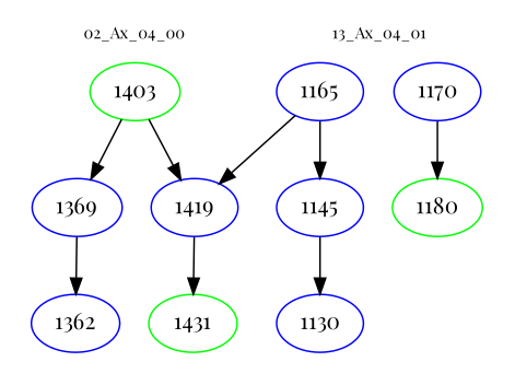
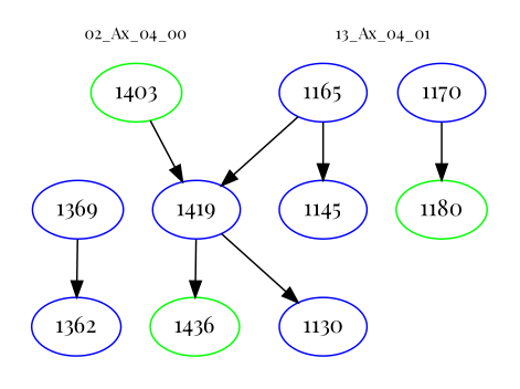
  digraph {
    fontname="Playfair Display"
    node [color=blue fontname="Playfair Display"]
    edge [color=black fontname="Playfair Display"]
    n1 [color=green label=1403]
    n2 [label=1369]
    n3 [label=1419]
    n4 [label=1362]
-   n5 [color=green label=1431]
+   n5 [color=green label=1436]
    n6 [label=1165]
    n7 [label=1145]
    n8 [label=1170]
    n9 [label=1130]
    n10 [color=green label=1180]
    subgraph cluster_1 {
      color=white
      fontsize=10
      label="02_Ax_04_00"
      n1
      n2
      n3
      n4
      n5
    }
    subgraph cluster_2 {
      color=white
      fontsize=10
      label="13_Ax_04_01"
      n6
      n7
      n8
      n9
      n10
    }
-   n1 -> n2
    n1 -> n3
    n2 -> n4
    n3 -> n5
    n6 -> n3
    n6 -> n7
-   n7 -> n9
+   n3 -> n9
    n8 -> n10
  }
